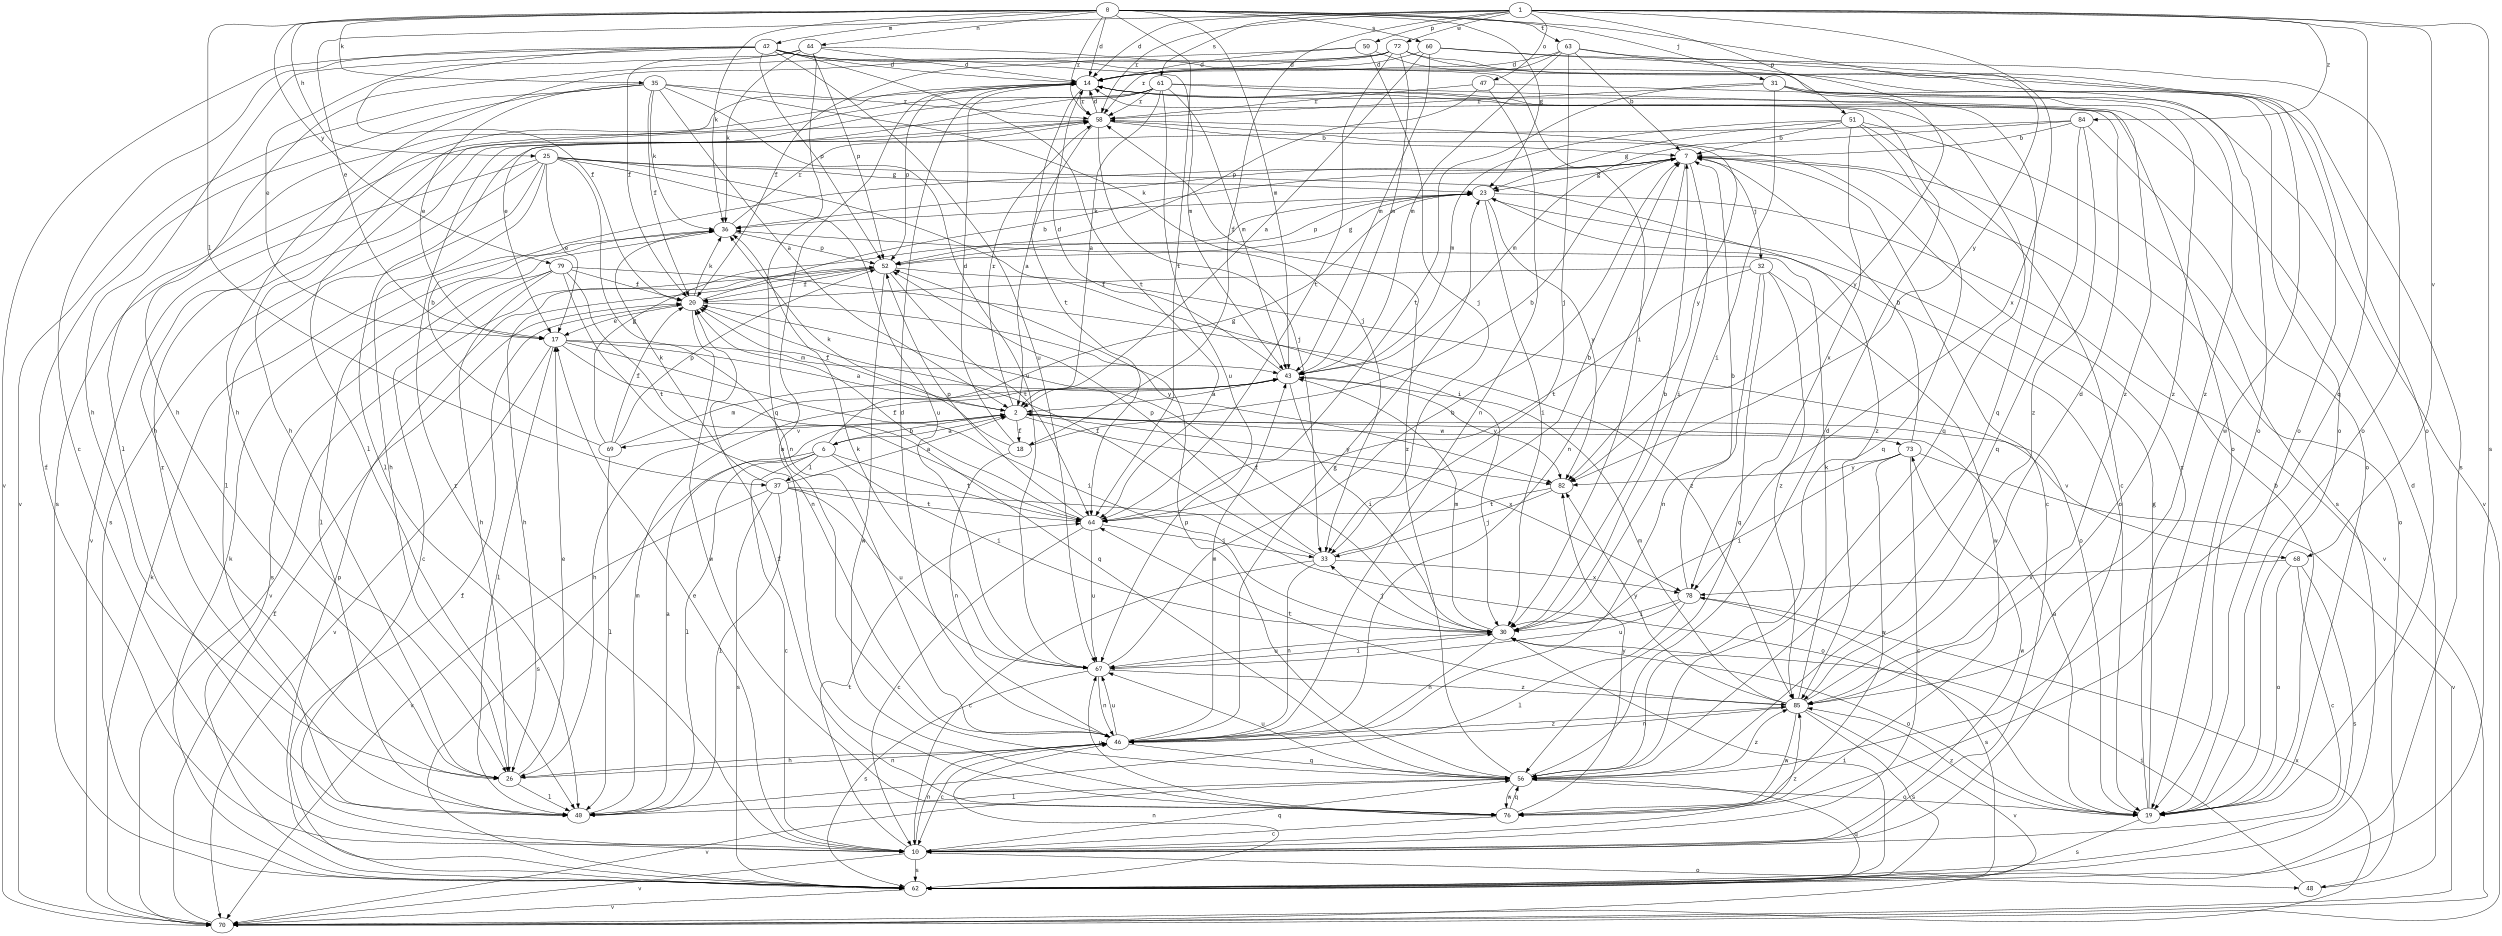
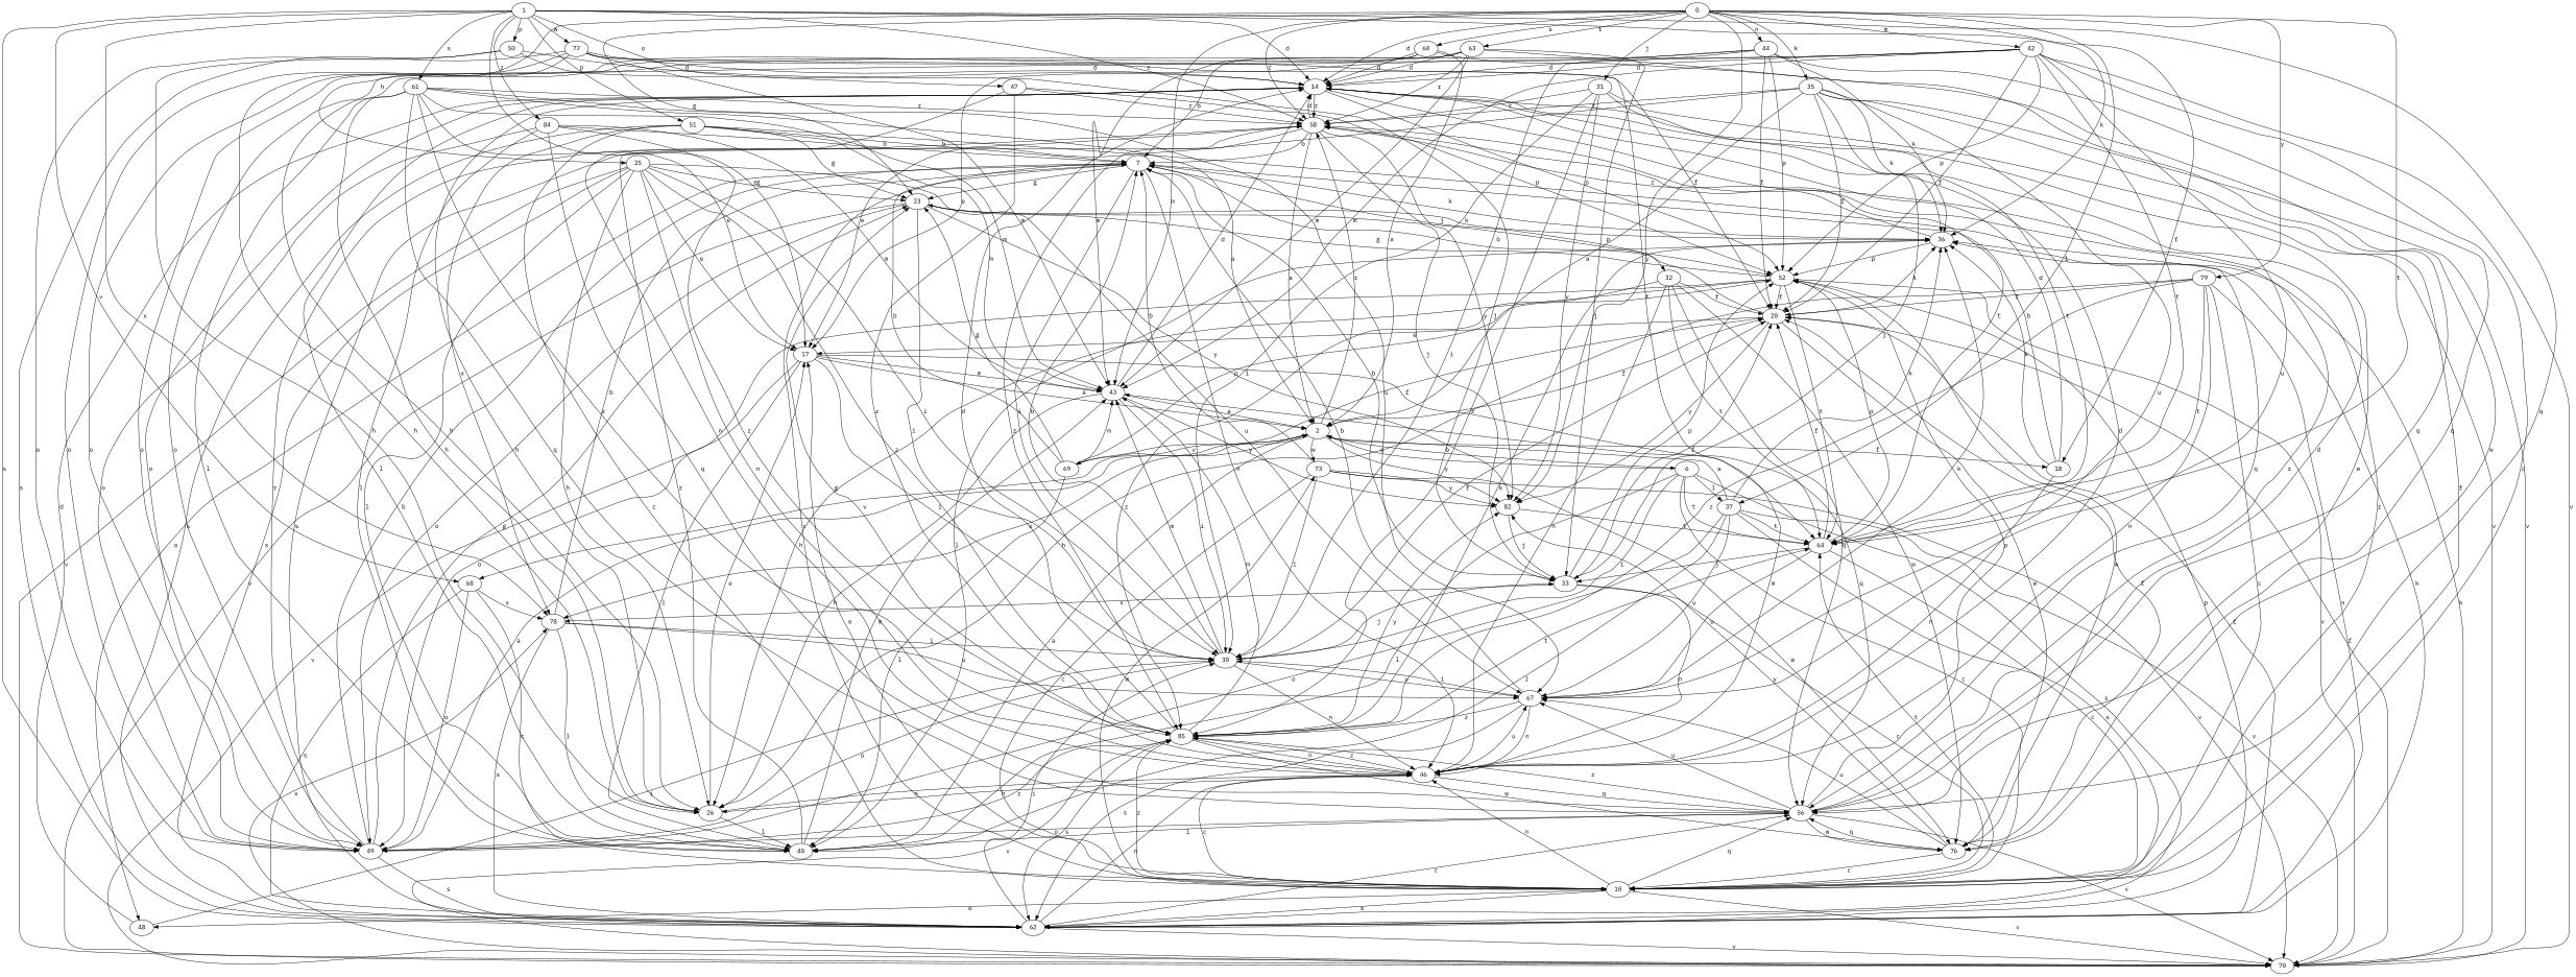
  strict digraph {
    fontname="IBM Plex Mono"
    node [fontname="IBM Plex Mono"]
    edge [fontname="IBM Plex Mono"]
    0
    14
    23
    25
    31
    35
    36
    37
    42
    43
    44
    58
    60
    63
    64
    79
    82
    40
    26
-   49 [label=19]
+   49
    52
    n22 [label=76]
    30
    70
    17
    62
    46
    85
    67
    2
    20
    10
    33
    56
    7
    1
    18
    47
    50
    51
    61
    68
    72
    78
    84
    6
    69
    73
    48
    32
    0 -> 14 [label=d]
    0 -> 23 [label=g]
    0 -> 25 [label=h]
    0 -> 31 [label=j]
    0 -> 35 [label=k]
    0 -> 36 [label=k]
    0 -> 37 [label=l]
    0 -> 42 [label=m]
    0 -> 43 [label=m]
    0 -> 44 [label=n]
    0 -> 58 [label=r]
    0 -> 60 [label=s]
    0 -> 63 [label=t]
    0 -> 64 [label=t]
    0 -> 79 [label=y]
    0 -> 82 [label=y]
    14 -> 58 [label=r]
    14 -> 64 [label=t]
    14 -> 40 [label=l]
    14 -> 26 [label=h]
    14 -> 49 [label=o]
    14 -> 52 [label=p]
    14 -> n22 [label=w]
    23 -> 36 [label=k]
    23 -> 82 [label=y]
    23 -> 49 [label=o]
    23 -> 52 [label=p]
    23 -> 30 [label=i]
    23 -> 70 [label=v]
    25 -> 23 [label=g]
    25 -> 40 [label=l]
    25 -> 26 [label=h]
    25 -> 30 [label=i]
    25 -> 70 [label=v]
    25 -> 17 [label=e]
    25 -> 62 [label=s]
    25 -> 46 [label=n]
    25 -> 85 [label=z]
    25 -> 67 [label=u]
    31 -> 58 [label=r]
    31 -> 64 [label=t]
    31 -> 82 [label=y]
    31 -> 30 [label=i]
    31 -> 70 [label=v]
    31 -> 85 [label=z]
    35 -> 36 [label=k]
    35 -> 58 [label=r]
    35 -> 70 [label=v]
    35 -> 17 [label=e]
    35 -> 67 [label=u]
    35 -> 2 [label=a]
    35 -> 20 [label=f]
    35 -> 10 [label=f]
    35 -> 33 [label=j]
    36 -> 58 [label=r]
    36 -> 40 [label=l]
    36 -> 52 [label=p]
    37 -> 36 [label=k]
    37 -> 64 [label=t]
    37 -> 40 [label=l]
    37 -> 49 [label=o]
    37 -> 70 [label=v]
    37 -> 62 [label=s]
    37 -> 67 [label=u]
    37 -> 2 [label=a]
    42 -> 14 [label=d]
    42 -> 43 [label=m]
    42 -> 64 [label=t]
    42 -> 26 [label=h]
    42 -> 49 [label=o]
    42 -> 52 [label=p]
    42 -> 70 [label=v]
    42 -> 67 [label=u]
    42 -> 20 [label=f]
    42 -> 10 [label=c]
    43 -> 14 [label=d]
    43 -> 82 [label=y]
    43 -> 26 [label=h]
    43 -> 30 [label=i]
    43 -> 2 [label=a]
    44 -> 14 [label=d]
    44 -> 36 [label=k]
    44 -> 52 [label=p]
    44 -> 30 [label=i]
    44 -> 17 [label=e]
    44 -> 20 [label=f]
    44 -> 56 [label=q]
    58 -> 14 [label=d]
    58 -> 82 [label=y]
    58 -> 62 [label=s]
+   58 -> 85 [label=z]
    58 -> 2 [label=a]
    58 -> 33 [label=j]
    58 -> 7 [label=b]
    60 -> 14 [label=d]
    60 -> 43 [label=m]
    60 -> 49 [label=o]
    60 -> n22 [label=w]
    60 -> 2 [label=a]
    63 -> 14 [label=d]
    63 -> 43 [label=m]
    63 -> 58 [label=r]
    63 -> 49 [label=o]
    63 -> 33 [label=j]
    63 -> 56 [label=q]
    63 -> 7 [label=b]
    64 -> 52 [label=p]
    64 -> 67 [label=u]
    64 -> 20 [label=f]
    64 -> 10 [label=c]
    64 -> 33 [label=j]
    79 -> 64 [label=t]
    79 -> 26 [label=h]
    79 -> 62 [label=s]
    79 -> 46 [label=n]
    79 -> 85 [label=z]
    79 -> 20 [label=f]
    79 -> 10 [label=c]
    82 -> 64 [label=t]
    82 -> 33 [label=j]
    40 -> 43 [label=m]
    40 -> 58 [label=r]
    40 -> 2 [label=a]
    26 -> 40 [label=l]
    26 -> 17 [label=e]
    26 -> 46 [label=n]
    49 -> 23 [label=g]
    49 -> 58 [label=r]
    49 -> 62 [label=s]
    49 -> 85 [label=z]
    49 -> 2 [label=a]
    49 -> 7 [label=b]
    52 -> 23 [label=g]
    52 -> 64 [label=t]
    52 -> 26 [label=h]
    52 -> 49 [label=o]
    52 -> n22 [label=w]
    52 -> 70 [label=v]
    52 -> 20 [label=f]
    n22 -> 82 [label=y]
    n22 -> 67 [label=u]
    n22 -> 20 [label=f]
    n22 -> 10 [label=c]
    n22 -> 56 [label=q]
    30 -> 43 [label=m]
    30 -> 49 [label=o]
    30 -> 46 [label=n]
    30 -> 67 [label=u]
    30 -> 20 [label=f]
    30 -> 33 [label=j]
    30 -> 7 [label=b]
    70 -> 36 [label=k]
    70 -> 20 [label=f]
    70 -> 78 [label=x]
    17 -> 43 [label=m]
    17 -> 40 [label=l]
    17 -> 30 [label=i]
    17 -> 70 [label=v]
    17 -> 2 [label=a]
    17 -> 56 [label=q]
    62 -> 36 [label=k]
    62 -> 52 [label=p]
    62 -> 30 [label=i]
    62 -> 70 [label=v]
    62 -> 46 [label=n]
    62 -> 20 [label=f]
-   62 -> 56 [label=q]
+   62 -> 56 [label=c]
    46 -> 14 [label=d]
    46 -> 23 [label=g]
    46 -> 43 [label=m]
    46 -> 26 [label=h]
    46 -> 85 [label=z]
    46 -> 67 [label=u]
    46 -> 10 [label=c]
    46 -> 56 [label=q]
    85 -> 14 [label=d]
    85 -> 36 [label=k]
    85 -> 43 [label=m]
    85 -> 64 [label=t]
    85 -> 82 [label=y]
    85 -> n22 [label=w]
    85 -> 70 [label=v]
    85 -> 62 [label=s]
    85 -> 46 [label=n]
    67 -> 36 [label=k]
    67 -> 30 [label=i]
    67 -> 62 [label=s]
    67 -> 46 [label=n]
    67 -> 85 [label=z]
    67 -> 7 [label=b]
    2 -> 58 [label=r]
    2 -> 82 [label=y]
    2 -> 20 [label=f]
    2 -> 18 [label=f]
    2 -> 68 [label=v]
    2 -> 78 [label=x]
    2 -> 6 [label=b]
    2 -> 69 [label=v]
    2 -> 73 [label=w]
    20 -> 36 [label=k]
    20 -> 82 [label=y]
    20 -> n22 [label=w]
    20 -> 17 [label=e]
    20 -> 7 [label=b]
    10 -> 58 [label=r]
    10 -> 64 [label=t]
    10 -> 70 [label=v]
    10 -> 17 [label=e]
    10 -> 62 [label=s]
    10 -> 46 [label=n]
    10 -> 85 [label=z]
    10 -> 56 [label=q]
    10 -> 73 [label=w]
    10 -> 48 [label=o]
    33 -> 52 [label=p]
    33 -> 46 [label=n]
    33 -> 20 [label=f]
    33 -> 10 [label=c]
    33 -> 7 [label=b]
    33 -> 78 [label=x]
    56 -> 14 [label=d]
    56 -> 58 [label=r]
    56 -> 40 [label=l]
    56 -> 49 [label=o]
    56 -> 52 [label=p]
    56 -> n22 [label=w]
    56 -> 70 [label=v]
    56 -> 85 [label=z]
    56 -> 67 [label=u]
    7 -> 23 [label=g]
    7 -> 36 [label=k]
    7 -> 30 [label=i]
    7 -> 46 [label=n]
    7 -> 10 [label=c]
    7 -> 48 [label=o]
    7 -> 32 [label=j]
    1 -> 14 [label=d]
    1 -> 58 [label=r]
    1 -> 17 [label=e]
    1 -> 62 [label=s]
    1 -> 56 [label=q]
    1 -> 18 [label=f]
    1 -> 47 [label=o]
    1 -> 50 [label=p]
    1 -> 51 [label=p]
    1 -> 61 [label=s]
    1 -> 68 [label=v]
    1 -> 72 [label=w]
    1 -> 78 [label=x]
    1 -> 84 [label=z]
    18 -> 14 [label=d]
    18 -> 36 [label=k]
    18 -> 46 [label=n]
    18 -> 7 [label=b]
    47 -> 58 [label=r]
    47 -> 52 [label=p]
    47 -> 46 [label=n]
    47 -> 85 [label=z]
    50 -> 14 [label=d]
    50 -> 26 [label=h]
    50 -> 49 [label=o]
    50 -> 33 [label=j]
    51 -> 23 [label=g]
    51 -> 43 [label=m]
    51 -> 62 [label=s]
    51 -> 10 [label=c]
    51 -> 56 [label=q]
    51 -> 7 [label=b]
    51 -> 78 [label=x]
    61 -> 43 [label=m]
    61 -> 58 [label=r]
    61 -> 40 [label=l]
    61 -> 26 [label=h]
    61 -> 17 [label=e]
    61 -> 85 [label=z]
    61 -> 67 [label=u]
    61 -> 2 [label=a]
    61 -> 56 [label=q]
    68 -> 49 [label=o]
    68 -> 62 [label=s]
    68 -> 10 [label=c]
    68 -> 78 [label=x]
    72 -> 14 [label=d]
    72 -> 43 [label=m]
    72 -> 64 [label=t]
    72 -> 26 [label=h]
    72 -> 49 [label=o]
    72 -> 62 [label=s]
    72 -> 20 [label=f]
    78 -> 40 [label=l]
    78 -> 30 [label=i]
    78 -> 62 [label=s]
    78 -> 67 [label=u]
    78 -> 7 [label=b]
    84 -> 43 [label=m]
    84 -> 40 [label=l]
    84 -> 49 [label=o]
    84 -> 85 [label=z]
    84 -> 56 [label=q]
    84 -> 7 [label=b]
-   6 -> 23 [label=g]
    6 -> 37 [label=l]
    6 -> 64 [label=t]
    6 -> 40 [label=l]
    6 -> 30 [label=i]
    6 -> 62 [label=s]
    6 -> 2 [label=a]
    6 -> 10 [label=c]
    69 -> 23 [label=g]
    69 -> 43 [label=m]
    69 -> 40 [label=l]
    69 -> 52 [label=p]
    69 -> 20 [label=f]
    69 -> 7 [label=b]
    73 -> 82 [label=y]
    73 -> n22 [label=w]
    73 -> 30 [label=i]
    73 -> 70 [label=v]
    73 -> 10 [label=c]
    73 -> 7 [label=b]
    48 -> 14 [label=d]
    48 -> 30 [label=i]
    32 -> 64 [label=t]
    32 -> n22 [label=w]
    32 -> 46 [label=n]
    32 -> 85 [label=z]
    32 -> 20 [label=f]
    32 -> 56 [label=q]
  }
